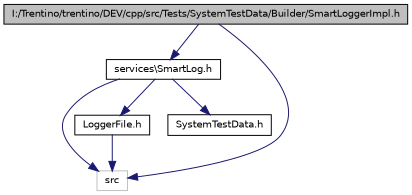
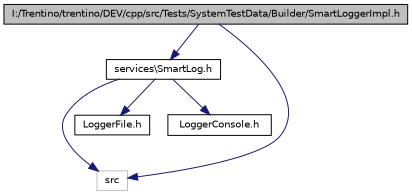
  digraph {
    node [color=black fillcolor=white fontname=Helvetica fontsize=10 shape=record style=filled]
    edge [color=midnightblue fontname=Helvetica fontsize=10 labelfontname=Helvetica labelfontsize=10 style=solid]
    n1 [fillcolor=grey75 fontcolor=black height=0.2 label="I:/Trentino/trentino/DEV/cpp/src/Tests/SystemTestData/Builder/SmartLoggerImpl.h" width=0.4]
    n2 [height=0.2 label="services\\SmartLog.h" width=0.4]
    n3 [color=grey75 height=0.2 label=src width=0.4]
    n4 [height=0.2 label="LoggerFile.h" width=0.4]
-   n5 [height=0.2 label="SystemTestData.h" width=0.4]
+   n5 [height=0.2 label="LoggerConsole.h" width=0.4]
    n1 -> n2
    n1 -> n3
    n2 -> n3
    n2 -> n4
    n2 -> n5
-   n4 -> n3
  }
